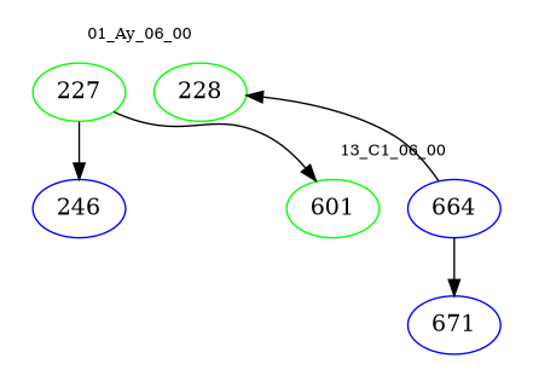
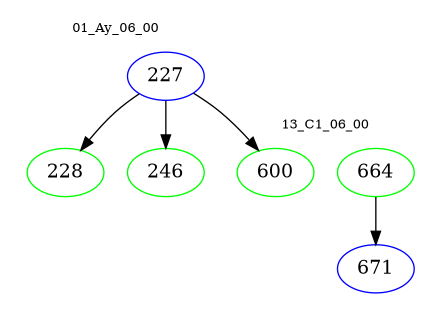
  digraph {
    node [color=blue]
    edge [color=black]
-   n1 [color=green label=227]
+   n1 [label=227]
    n2 [color=green label=228]
-   n3 [label=246]
-   n4 [label=664]
-   n5 [color=green label=601]
+   n3 [color=green label=246]
+   n4 [color=green label=664]
+   n5 [color=green label=600]
    n6 [label=671]
    subgraph cluster_1 {
      color=white
      fontsize=10
      label="01_Ay_06_00"
      n1
      n2
      n3
    }
    subgraph cluster_2 {
      color=white
      fontsize=10
      label="13_C1_06_00"
      n4
      n5
      n6
    }
-   n4 -> n2
+   n1 -> n2
    n1 -> n3
    n1 -> n5
    n4 -> n6
  }
